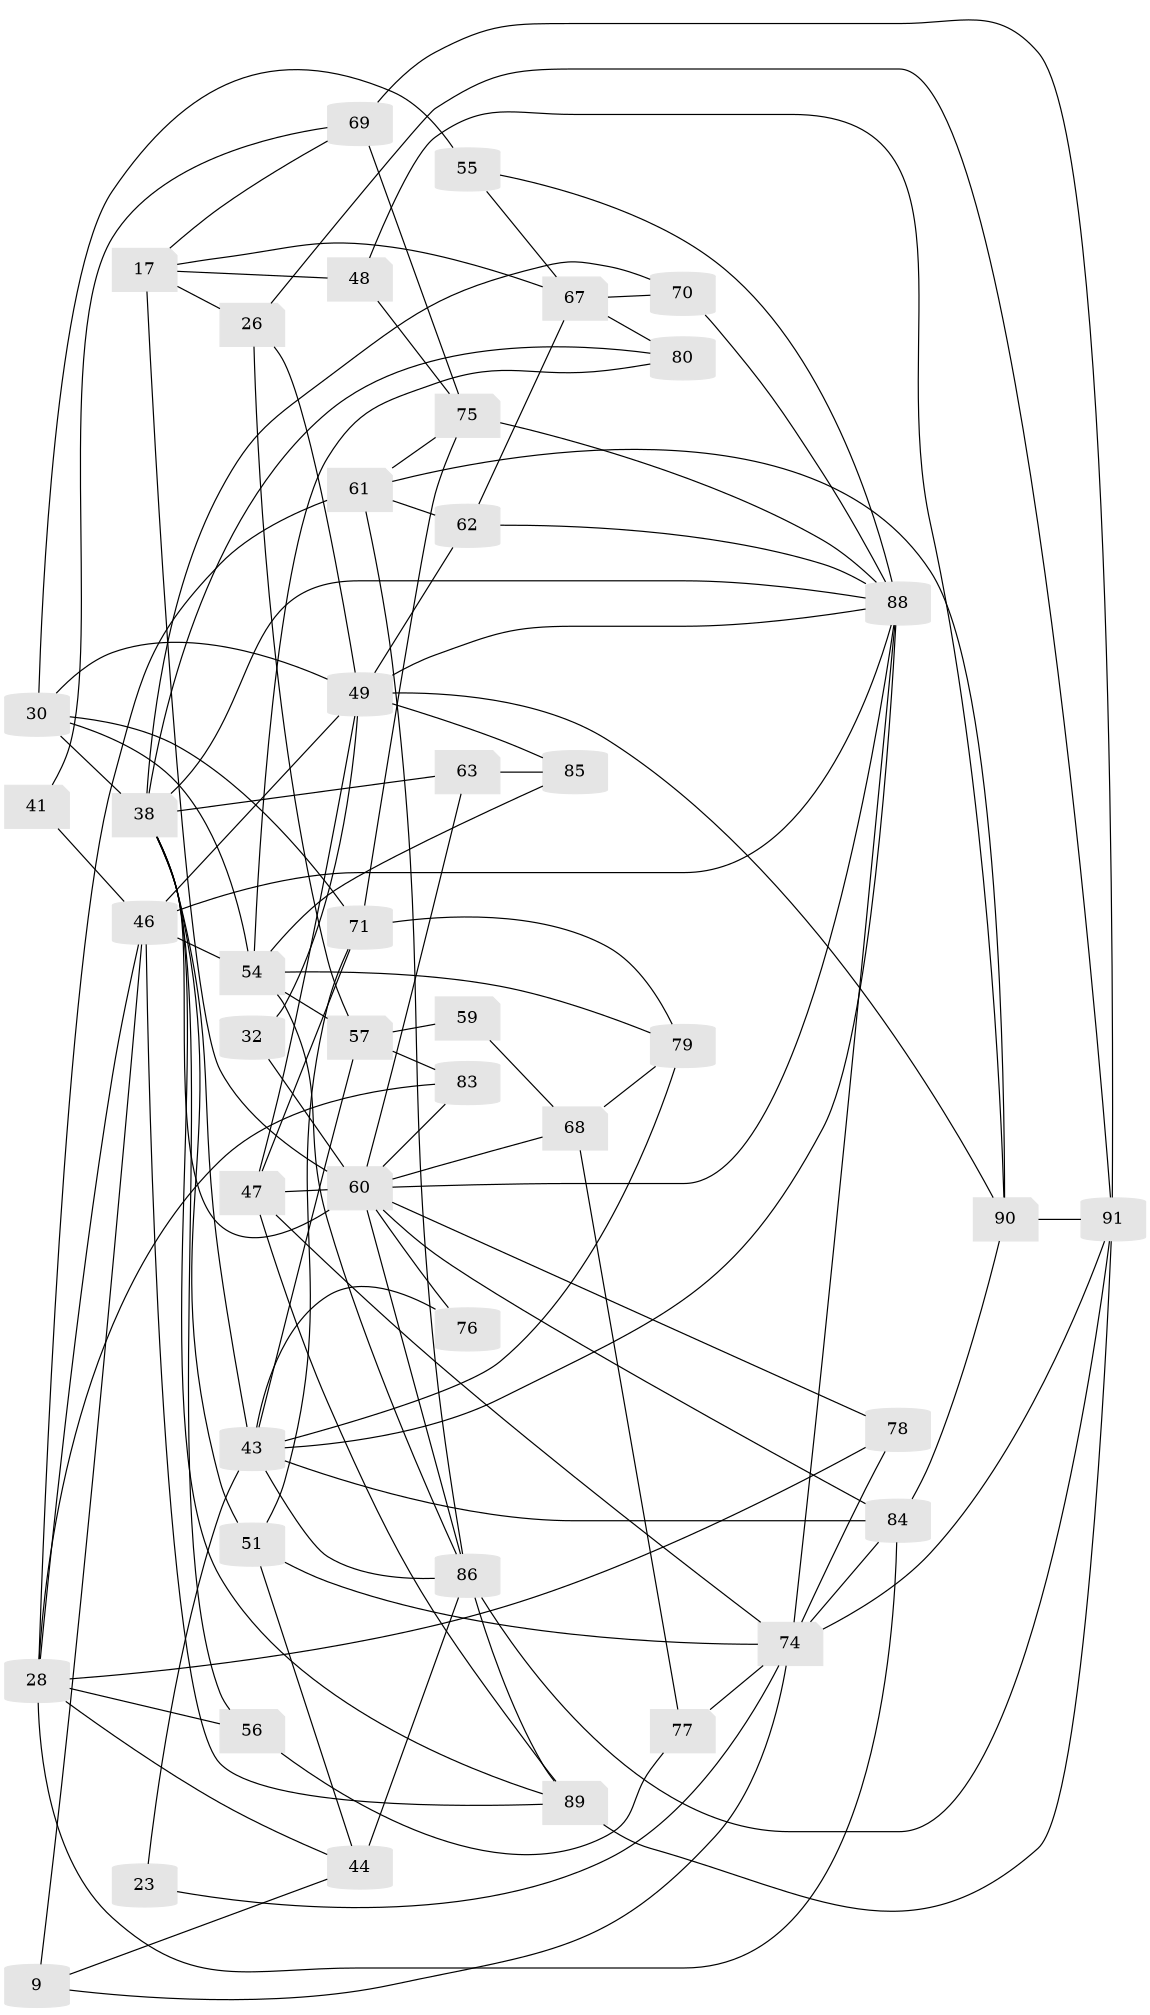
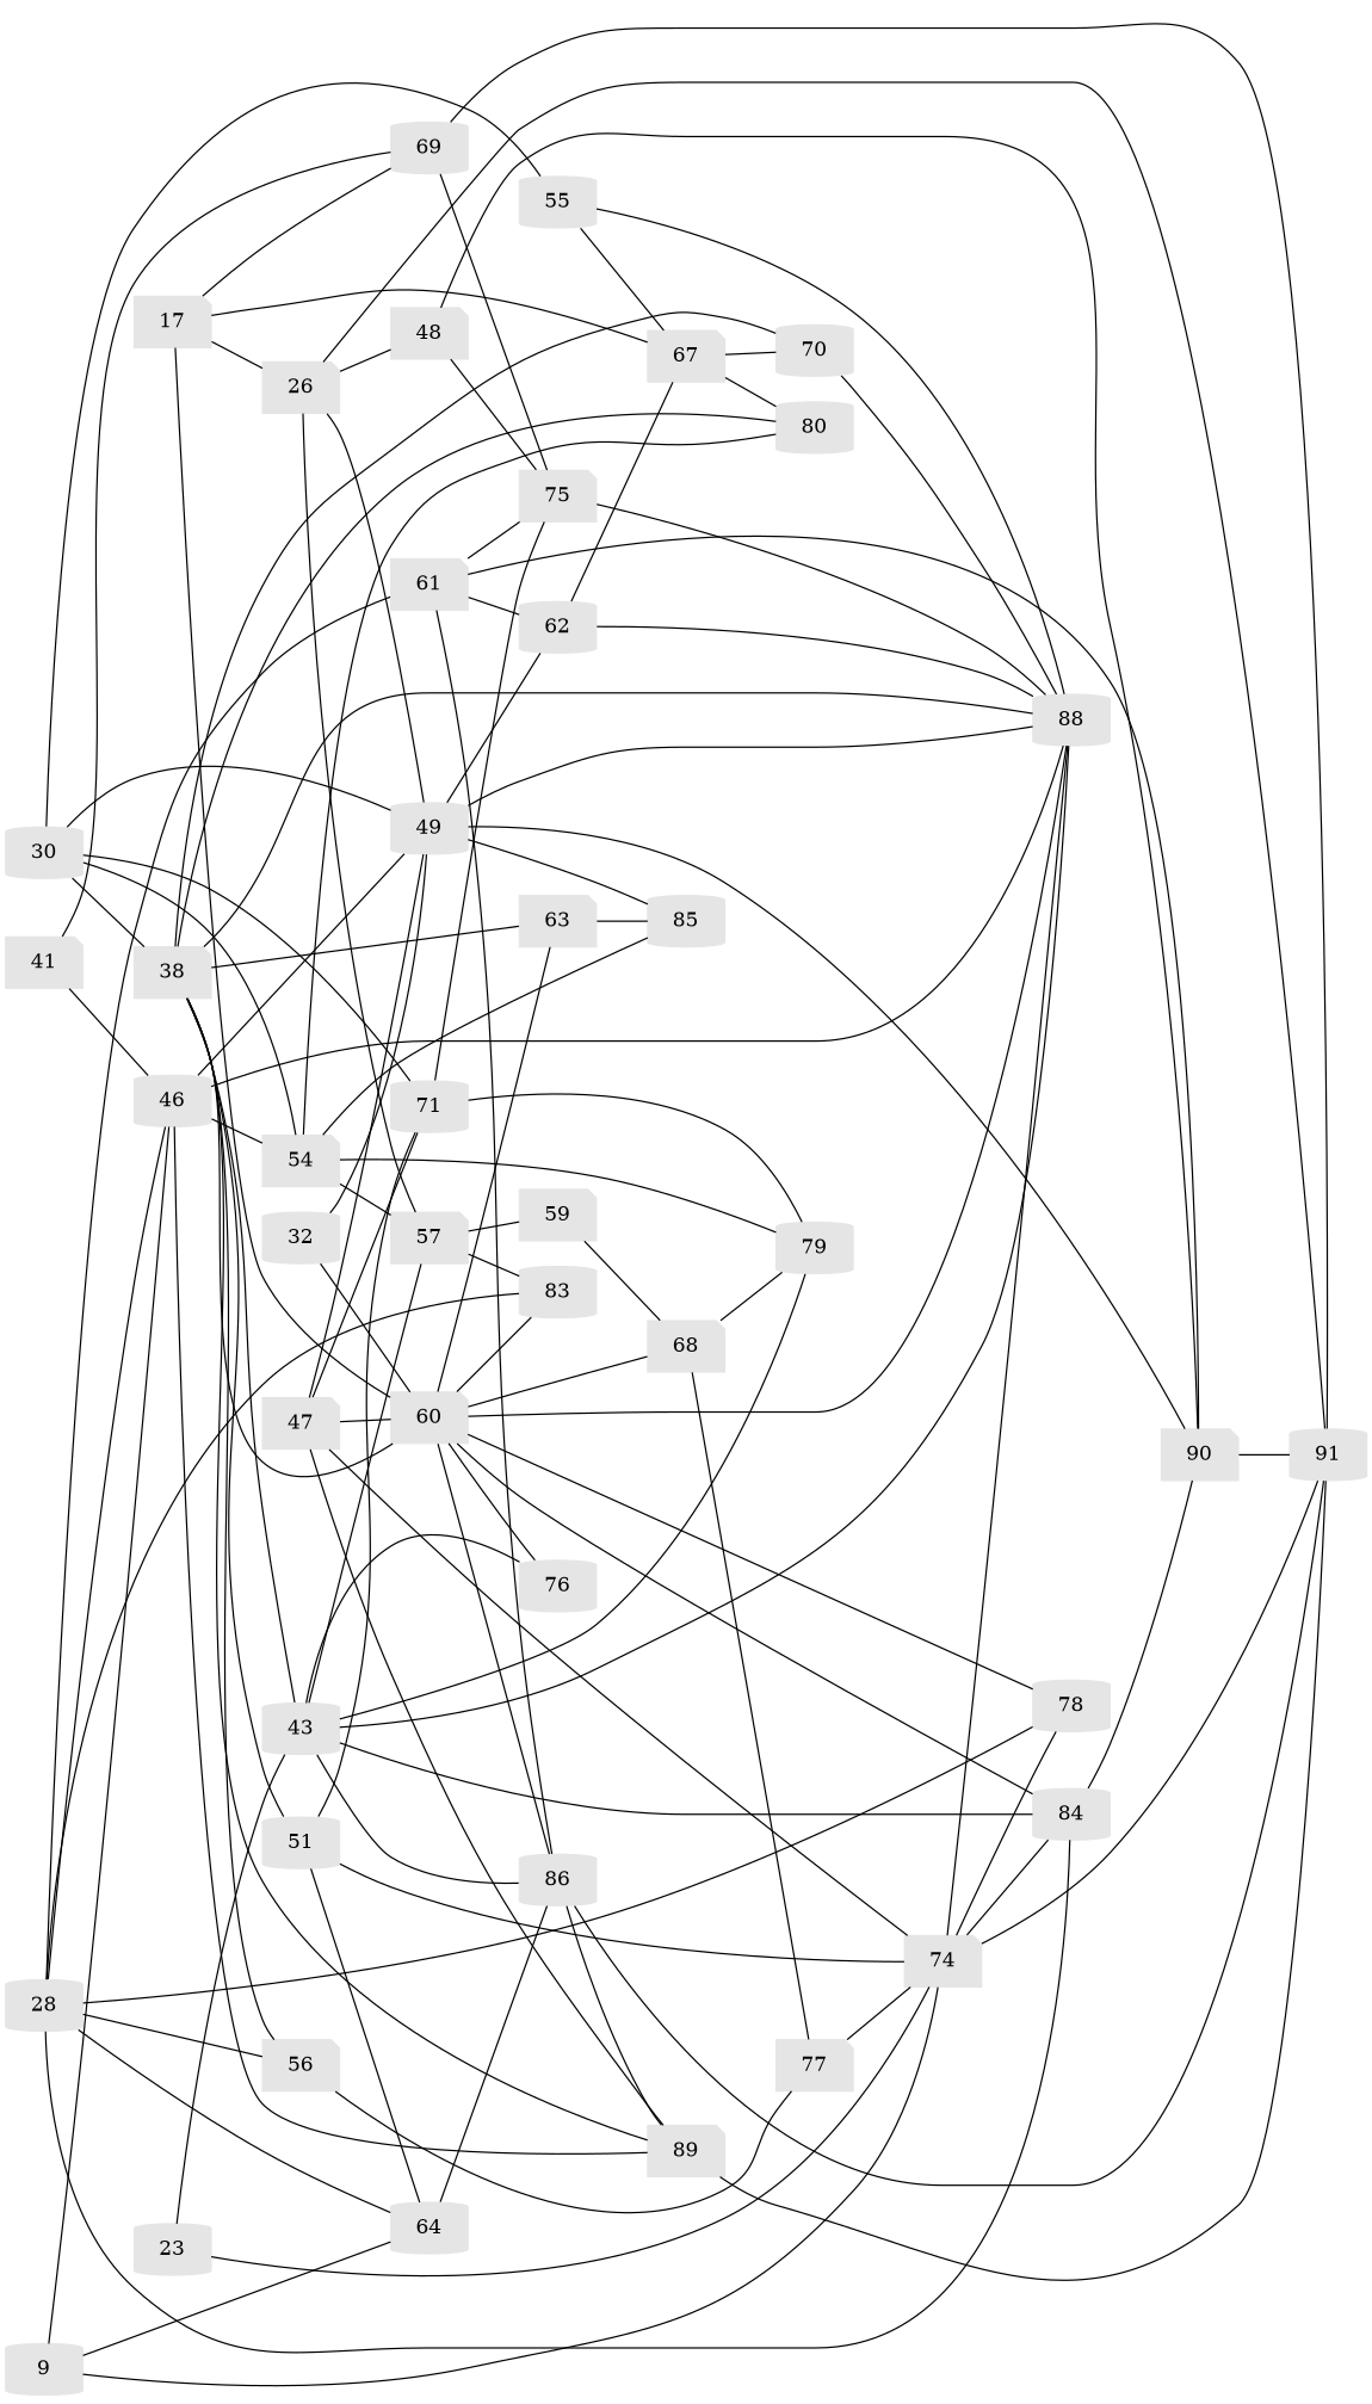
  graph {
    rankdir=LR
    node [color=gray90 shape=cylinder style=filled]
    46 [super="+29"]
    49 [super="+3+42"]
    54 [shape=note super="+31"]
    88 [super="+81"]
    89 [shape=note super="+72"]
    9
-   64 [super="+19" label=44]
+   64 [super="+19"]
    74 [shape=note super="+12"]
    86 [super="+58"]
    91 [super="+39+87"]
    78
    84 [super="+82"]
    17 [shape=note]
    26 [shape=note]
    48 [shape=note super="+24"]
    60 [shape=note super="+20+40"]
    67 [shape=note super="+66"]
    69
    57 [shape=note super="+45"]
    90 [shape=note super="+44"]
    75 [shape=note super="+33+65"]
    83
    63 [shape=note super="+34"]
    76
    68 [shape=note super="+5"]
    70
    80
    23 [super="+14"]
    43 [super="+25"]
    79
    62
    85 [super="+8"]
    59 [shape=note]
    28 [super="+18"]
    56 [shape=note]
    61 [shape=note super="+53"]
    n37 [label=77 shape=note]
    38 [shape=note super="+16+21"]
    51
    30
    55
    71
    32
    41 [shape=note]
    47 [shape=note]
    46 -- 49 [weight=2]
    46 -- 54
    46 -- 88 [weight=2]
    46 -- 89
    49 -- 88
    49 -- 90
    49 -- 62
    49 -- 85
-   54 -- 86 [weight=2]
    54 -- 57 [weight=2]
    54 -- 80
    54 -- 79
    54 -- 85
    89 -- 91
    9 -- 46
    9 -- 64 [weight=2]
    9 -- 74
    64 -- 86
    74 -- 88
    74 -- 91
    74 -- 78
    74 -- 84
    86 -- 89
    86 -- 91
    84 -- 90 [weight=2]
    17 -- 26
-   17 -- 48 [weight=2]
+   26 -- 48 [weight=2]
    17 -- 60
    17 -- 67
    17 -- 69
    26 -- 49
    26 -- 91
    26 -- 57
    48 -- 90
    48 -- 75
    60 -- 88
    60 -- 86 [weight=2]
    60 -- 78
    60 -- 84 [weight=2]
    60 -- 83
    60 -- 63
    60 -- 76
    60 -- 68 [weight=2]
    67 -- 70
    67 -- 80
    69 -- 91
    69 -- 75
    57 -- 83
    57 -- 59
    90 -- 91 [weight=2]
    75 -- 88
    63 -- 85 [weight=2]
    68 -- 79
    68 -- n37
    70 -- 88
    23 -- 74 [weight=2]
    23 -- 43
    43 -- 88 [weight=3]
    43 -- 86
    43 -- 84 [weight=2]
    43 -- 57
    43 -- 76
    43 -- 79
    62 -- 88 [weight=2]
    62 -- 67
    59 -- 68
    28 -- 46 [weight=2]
    28 -- 64
    28 -- 78
    28 -- 84 [weight=3]
    28 -- 83
    28 -- 56
    28 -- 61
    56 -- n37
    61 -- 86
    61 -- 90
    61 -- 75
    61 -- 62
    n37 -- 74
    38 -- 88
    38 -- 89
    38 -- 60
    38 -- 63 [weight=2]
    38 -- 70
    38 -- 80
    38 -- 43
    38 -- 56
    38 -- 51
    51 -- 64
    51 -- 74
    51 -- 71
    30 -- 49
    30 -- 54
    30 -- 38 [weight=2]
    30 -- 55
    30 -- 71
    55 -- 88 [weight=3]
    55 -- 67
    71 -- 75 [weight=2]
    71 -- 79
    32 -- 49
    32 -- 60 [weight=2]
    41 -- 46
    41 -- 69
    47 -- 49
    47 -- 89
    47 -- 74
    47 -- 60
    47 -- 71
  }
